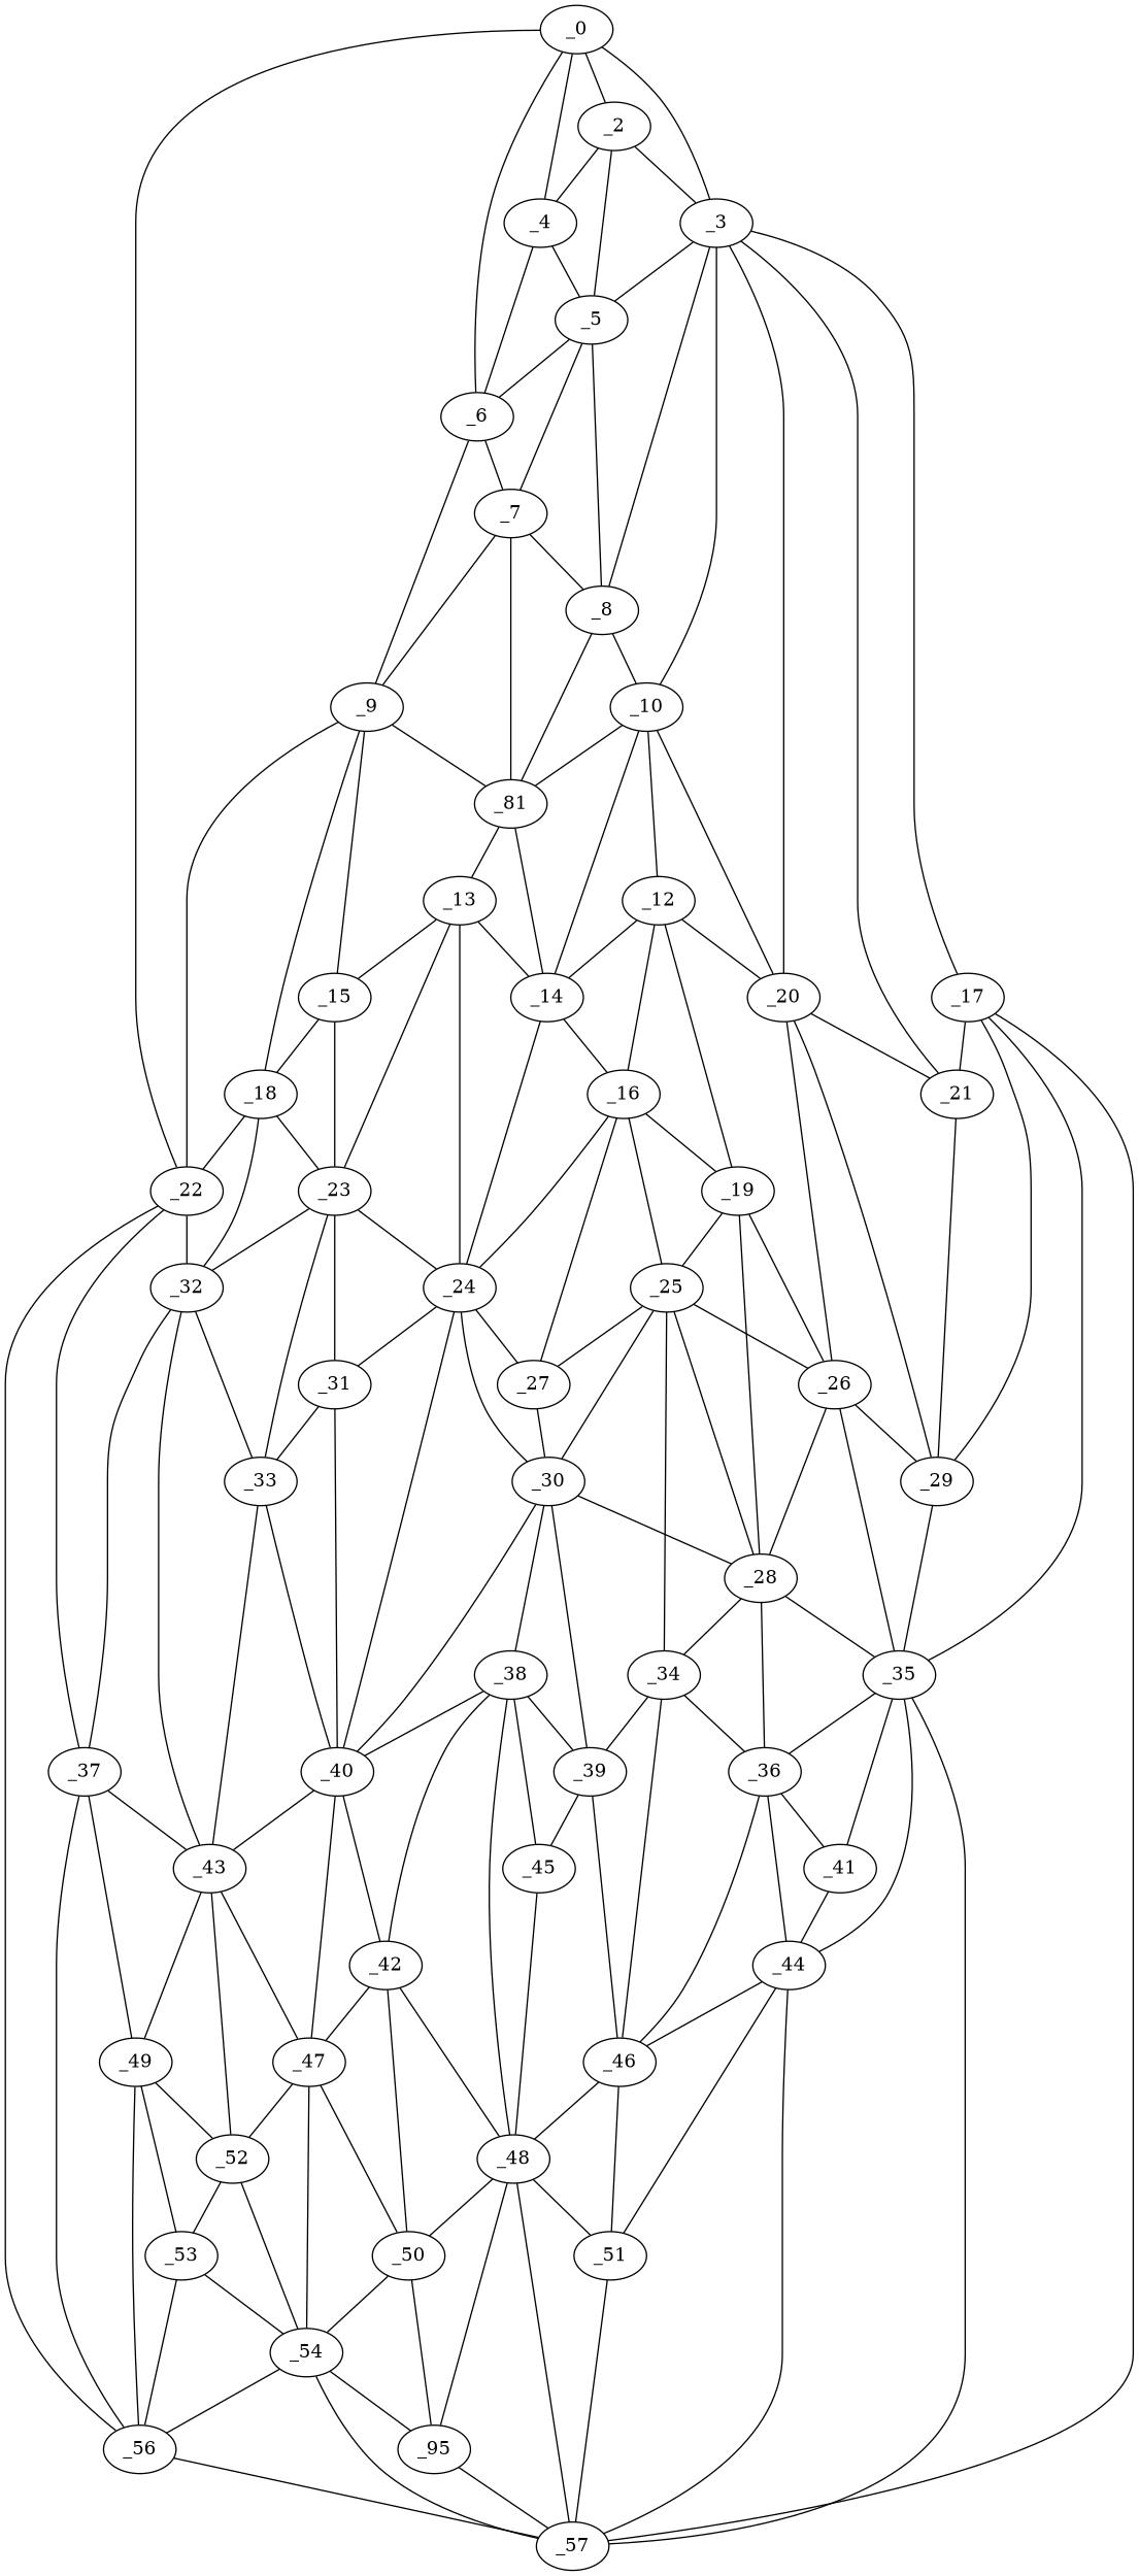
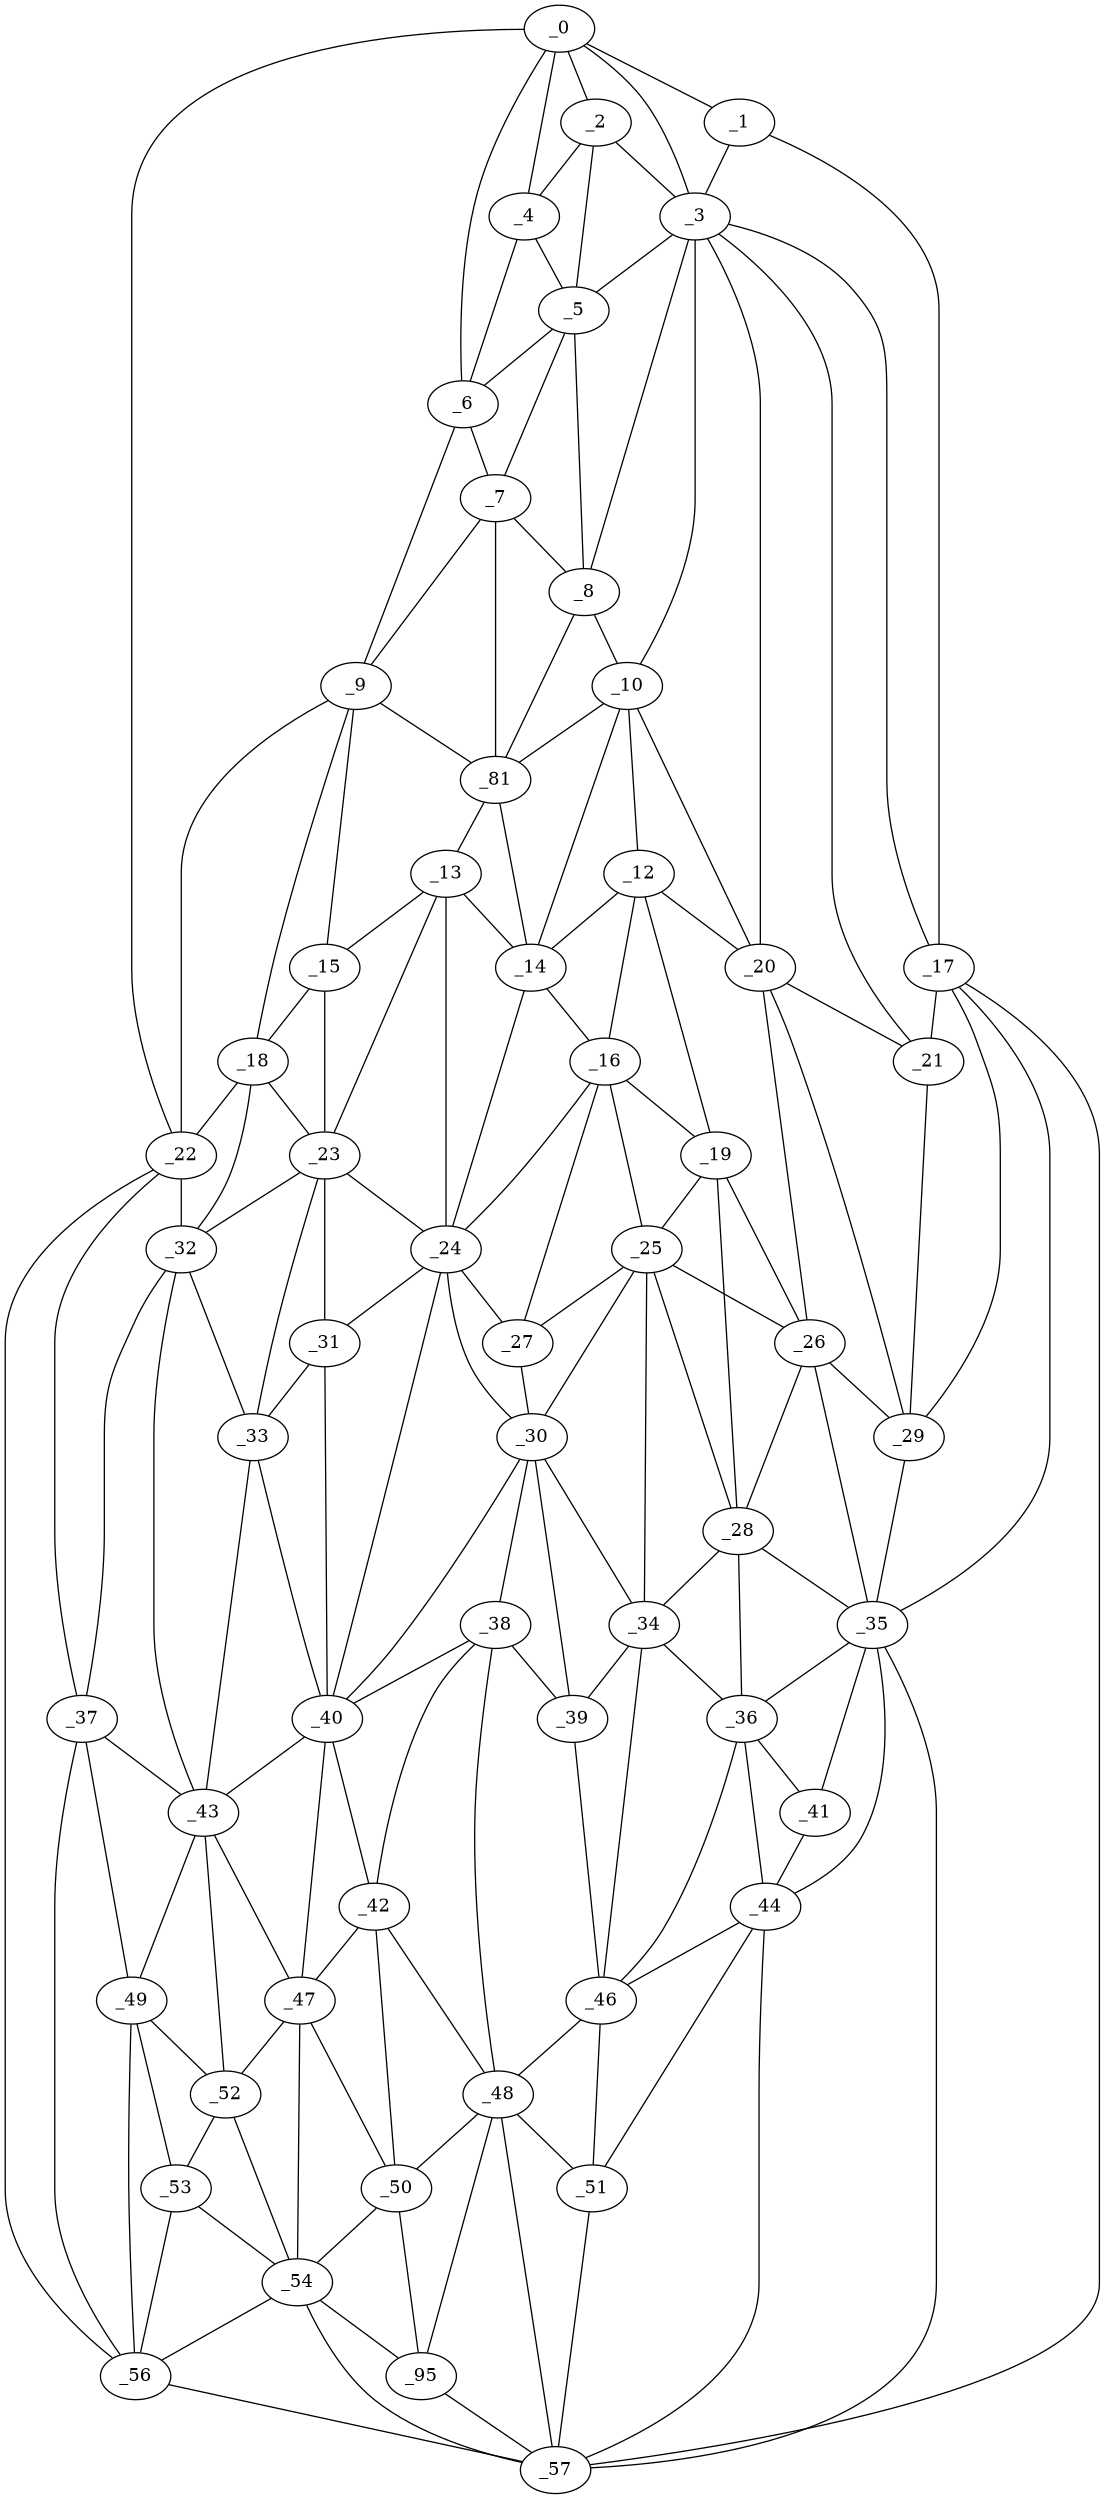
  graph {
    node [x=88 y=60]
    edge [valence=2]
    _0 [x=5 y=47]
+   _1 [x=8 y=106]
    _2 [x=14 y=53]
    _3 [x=14 y=83]
    _4 [x=15 y=45]
    _6 [x=28 y=39]
    _22 [x=71 y=11]
    _17 [x=62 y=117]
    _5 [x=25 y=55]
    _8 [x=38 y=59]
    _10 [x=46]
    _20 [x=70 y=89]
    _21 [x=70 y=102]
    _9 [x=41 y=32]
    _7 [x=36 y=39]
    n16 [label=_81 x=48 y=47]
    _15 [x=58 y=33]
    _18 [x=66 y=21]
    _32 [y=21]
    _37 [x=94 y=16]
    _56 [x=124 y=21]
    _29 [x=83 y=101]
    _35 [y=98]
    _57 [x=124 y=77]
    _12 [x=53 y=61]
    _14 [x=56 y=50]
    _26 [x=77 y=84]
    _13 [x=55 y=41]
    _23 [x=72 y=36]
    _24 [x=76 y=44]
    _33 [y=30]
    _43 [x=101 y=19]
    _49 [x=111 y=20]
    _36 [x=89 y=82]
    _41 [x=96 y=92]
    _44 [x=103 y=88]
    _16 [x=61 y=61]
    _19 [x=66 y=69]
    _28 [x=82 y=81]
    _31 [x=87 y=37]
    _27 [x=78]
    _30 [x=84 y=59]
    _40 [x=96 y=45]
    _25 [x=76 y=65]
    _34 [y=73]
    _38 [x=94]
    _39 [x=95 y=68]
    _42 [x=100 y=49]
    _47 [x=106 y=46]
    _46 [x=104 y=76]
    _51 [x=113 y=79]
    _52 [x=114 y=41]
    _53 [x=118 y=32]
-   _45 [x=104 y=67]
    _48 [x=109 y=64]
    _50 [x=112 y=58]
    _54 [x=121 y=53]
    n58 [label=_95 x=121 y=58]
+   _0 -- _1 [valence=1]
    _0 -- _2
    _0 -- _3 [valence=1]
    _0 -- _4
    _0 -- _6
    _0 -- _22 [valence=1]
+   _1 -- _3
+   _1 -- _17 [valence=1]
    _2 -- _3 [valence=1]
    _2 -- _4
    _2 -- _5 [valence=1]
    _3 -- _17 [valence=1]
    _3 -- _5
    _3 -- _8 [valence=1]
    _3 -- _10
    _3 -- _20
    _3 -- _21 [valence=1]
    _4 -- _6
    _4 -- _5
    _6 -- _9 [valence=1]
    _6 -- _7
    _22 -- _32
    _22 -- _37
    _22 -- _56 [valence=1]
    _17 -- _21 [valence=1]
    _17 -- _29
    _17 -- _35 [valence=1]
    _17 -- _57 [valence=1]
    _5 -- _6
    _5 -- _8
    _5 -- _7 [valence=1]
    _8 -- _10 [valence=1]
    _8 -- n16 [valence=1]
    _10 -- _20
    _10 -- n16
    _10 -- _12 [valence=1]
    _10 -- _14
    _20 -- _21
    _20 -- _29
    _20 -- _26 [valence=1]
    _21 -- _29
    _9 -- _22
    _9 -- n16
    _9 -- _15
    _9 -- _18
    _7 -- _8
    _7 -- _9
    _7 -- n16
    n16 -- _14 [valence=1]
    n16 -- _13
    _15 -- _18
    _15 -- _23
    _18 -- _22 [valence=1]
    _18 -- _32
    _18 -- _23
    _32 -- _37
    _32 -- _33
    _32 -- _43
    _37 -- _56 [valence=1]
    _37 -- _43
    _37 -- _49
    _56 -- _57 [valence=1]
    _29 -- _35 [valence=1]
    _35 -- _57
    _35 -- _36
    _35 -- _41
    _35 -- _44
    _12 -- _20
    _12 -- _14
    _12 -- _16 [valence=1]
    _12 -- _19 [valence=1]
    _14 -- _24 [valence=1]
    _14 -- _16
    _26 -- _29
    _26 -- _35
    _26 -- _28 [valence=1]
    _13 -- _15
    _13 -- _14
    _13 -- _23
    _13 -- _24
    _23 -- _32
    _23 -- _24 [valence=1]
    _23 -- _33
    _23 -- _31
    _24 -- _31
    _24 -- _27
    _24 -- _30
    _24 -- _40
    _33 -- _43
    _33 -- _40 [valence=1]
    _43 -- _49 [valence=1]
    _43 -- _47
    _43 -- _52 [valence=1]
    _49 -- _56
    _49 -- _52
    _49 -- _53
    _36 -- _41
    _36 -- _44
    _36 -- _46 [valence=1]
    _41 -- _44 [valence=1]
    _44 -- _57
    _44 -- _46 [valence=1]
    _44 -- _51
    _16 -- _24
    _16 -- _19
    _16 -- _27 [valence=1]
    _16 -- _25
    _19 -- _26
    _19 -- _28
    _19 -- _25
    _28 -- _35
    _28 -- _36 [valence=1]
    _28 -- _34 [valence=1]
    _31 -- _33
    _31 -- _40
    _27 -- _30
    _30 -- _40
-   _30 -- _28 [valence=1]
+   _30 -- _34 [valence=1]
    _30 -- _38
    _30 -- _39
    _40 -- _43 [valence=1]
    _40 -- _42
    _40 -- _47 [valence=1]
    _25 -- _26
    _25 -- _28
    _25 -- _27 [valence=1]
    _25 -- _30
    _25 -- _34
    _34 -- _36
    _34 -- _39
    _34 -- _46
    _38 -- _40 [valence=1]
    _38 -- _39
    _38 -- _42
-   _38 -- _45 [valence=1]
    _38 -- _48
    _39 -- _46
-   _39 -- _45 [valence=1]
    _42 -- _47 [valence=1]
    _42 -- _48
    _42 -- _50
    _47 -- _52
    _47 -- _50
    _47 -- _54
    _46 -- _51
    _46 -- _48 [valence=1]
    _51 -- _57
    _52 -- _53
    _52 -- _54
    _53 -- _56
    _53 -- _54
-   _45 -- _48
    _48 -- _57 [valence=1]
    _48 -- _51
    _48 -- _50
    _48 -- n58
    _50 -- _54 [valence=1]
    _50 -- n58
    _54 -- _56
    _54 -- _57
    _54 -- n58
    n58 -- _57
  }
